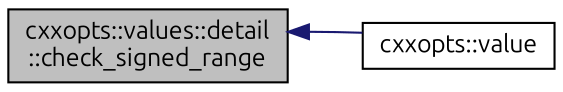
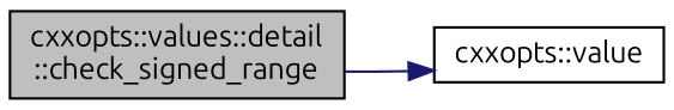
  digraph {
    rankdir=LR
    fontname=Ubuntu
    node [color=black fontname=Ubuntu fontsize=12 shape=record style=filled]
    n1 [fillcolor=grey75 fontcolor=black height=0.2 label="cxxopts::values::detail\l::check_signed_range" width=0.4]
    n2 [fillcolor=white height=0.2 label="cxxopts::value" width=0.4]
-   n2 -> n1 [color=midnightblue fontname=Ubuntu fontsize=12 labelfontname=Helvetica labelfontsize=12 style=solid]
+   n1 -> n2 [color=midnightblue fontname=Ubuntu fontsize=12 labelfontname=Helvetica labelfontsize=12 style=solid]
  }
